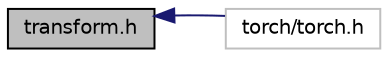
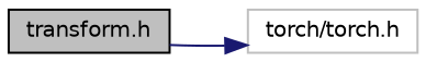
  digraph {
    rankdir=LR
    node [fontname=Helvetica fontsize=10 shape=record style=filled]
    n1 [color=black fillcolor=grey75 fontcolor=black height=0.2 label="transform.h" width=0.4]
    n2 [color=grey75 fillcolor=white height=0.2 label="torch/torch.h" width=0.4]
-   n2 -> n1 [color=midnightblue fontname=Helvetica fontsize=10 labelfontname=Helvetica labelfontsize=10 style=solid]
+   n1 -> n2 [color=midnightblue fontname=Helvetica fontsize=10 labelfontname=Helvetica labelfontsize=10 style=solid]
  }
